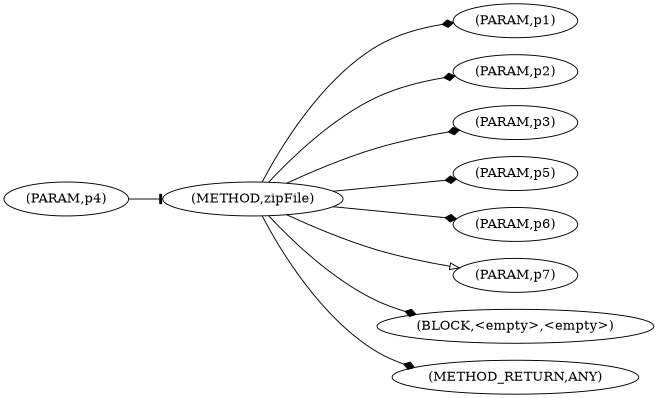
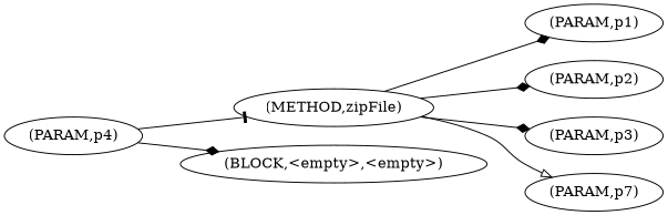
  digraph {
    rankdir=LR
    edge [arrowhead=diamond]
    n1 [label=<(METHOD,zipFile)>]
    n2 [label=<(PARAM,p1)>]
    n3 [label=<(PARAM,p2)>]
    n4 [label=<(PARAM,p3)>]
-   n5 [label=<(PARAM,p5)>]
-   n6 [label=<(PARAM,p6)>]
    n7 [label=<(PARAM,p7)>]
    n8 [label=<(BLOCK,&lt;empty&gt;,&lt;empty&gt;)>]
-   n9 [label=<(METHOD_RETURN,ANY)>]
    n10 [label=<(PARAM,p4)>]
    n1 -> n2
    n1 -> n3
    n1 -> n4
-   n1 -> n5
-   n1 -> n6
    n1 -> n7 [arrowhead=onormal]
-   n1 -> n8
-   n1 -> n9
+   n10 -> n8
    n10 -> n1 [arrowhead=tee]
  }
